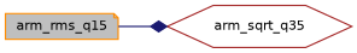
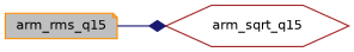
  digraph {
    rankdir=LR
    node [fontname=Helvetica fontsize=10 style=filled]
    n1 [color=darkorange fillcolor=grey75 fontcolor=black height=0.2 label=arm_rms_q15 shape=note width=0.4]
-   n2 [color=brown fillcolor=white height=0.2 label=arm_sqrt_q35 shape=hexagon width=0.4]
+   n2 [color=brown fillcolor=white height=0.2 label=arm_sqrt_q15 shape=hexagon width=0.4]
    n1 -> n2 [color=midnightblue fontname=Helvetica fontsize=10 labelfontname=Helvetica labelfontsize=10 style=solid arrowhead=diamond]
  }
